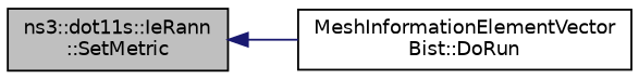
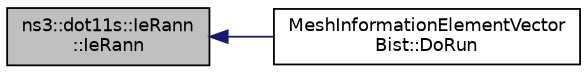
  digraph {
    rankdir=LR
    node [color=black fontname=Helvetica fontsize=10 shape=record style=filled]
-   n1 [fillcolor=grey75 fontcolor=black height=0.2 label="ns3::dot11s::IeRann\l::SetMetric" width=0.4]
+   n1 [fillcolor=grey75 fontcolor=black height=0.2 label="ns3::dot11s::IeRann\l::IeRann" width=0.4]
    n2 [fillcolor=white height=0.2 label="MeshInformationElementVector\lBist::DoRun" width=0.4]
    n1 -> n2 [color=midnightblue dir=back fontname=Helvetica fontsize=10 labelfontname=Helvetica labelfontsize=10 style=solid]
  }
